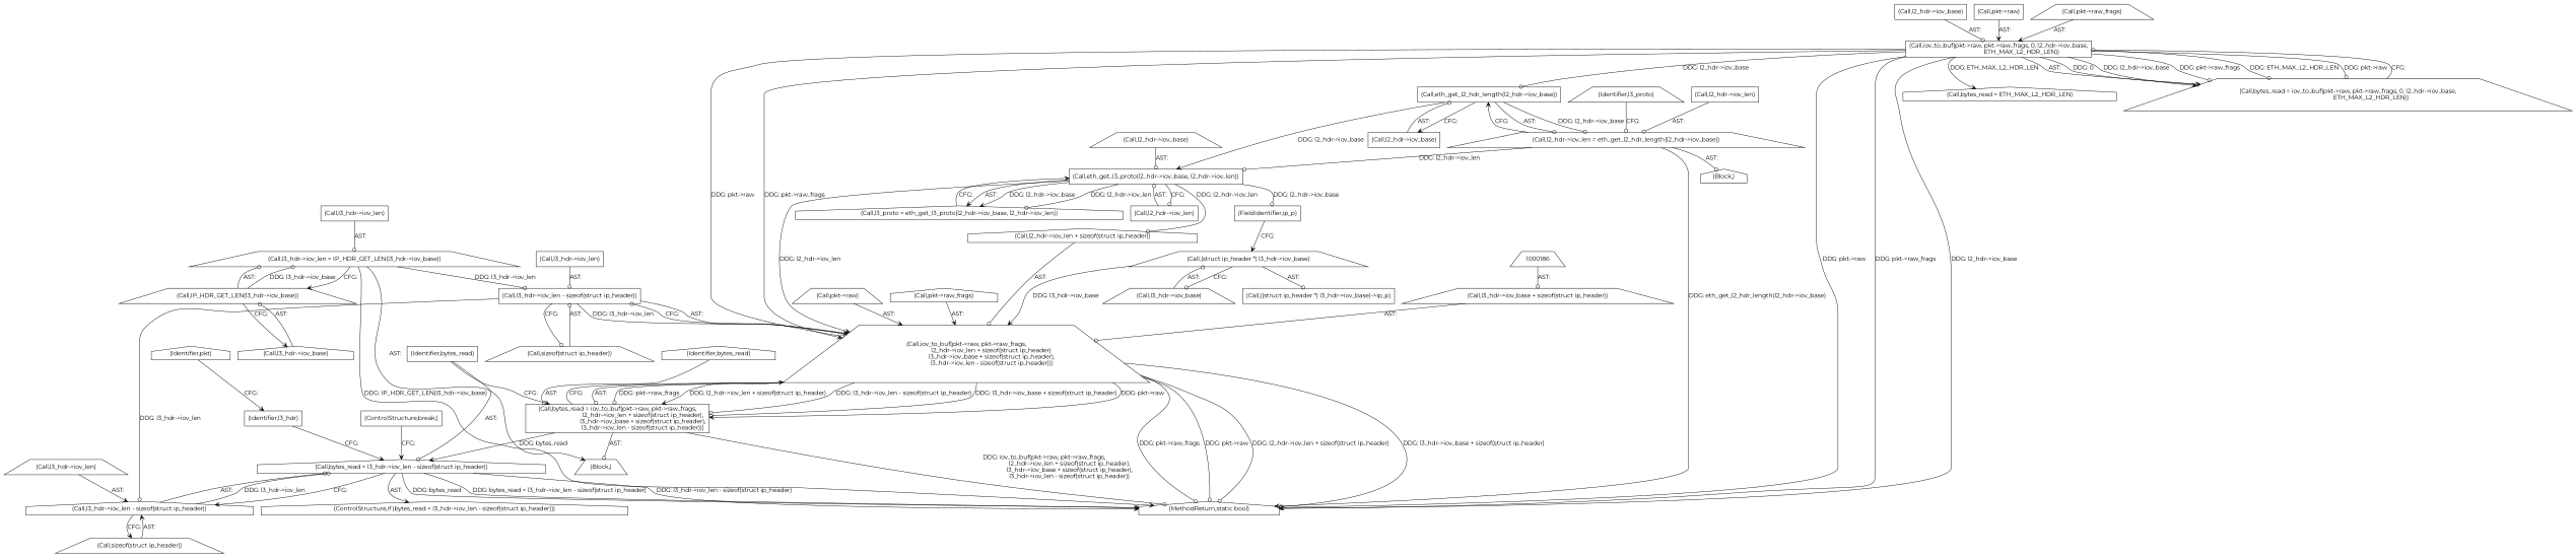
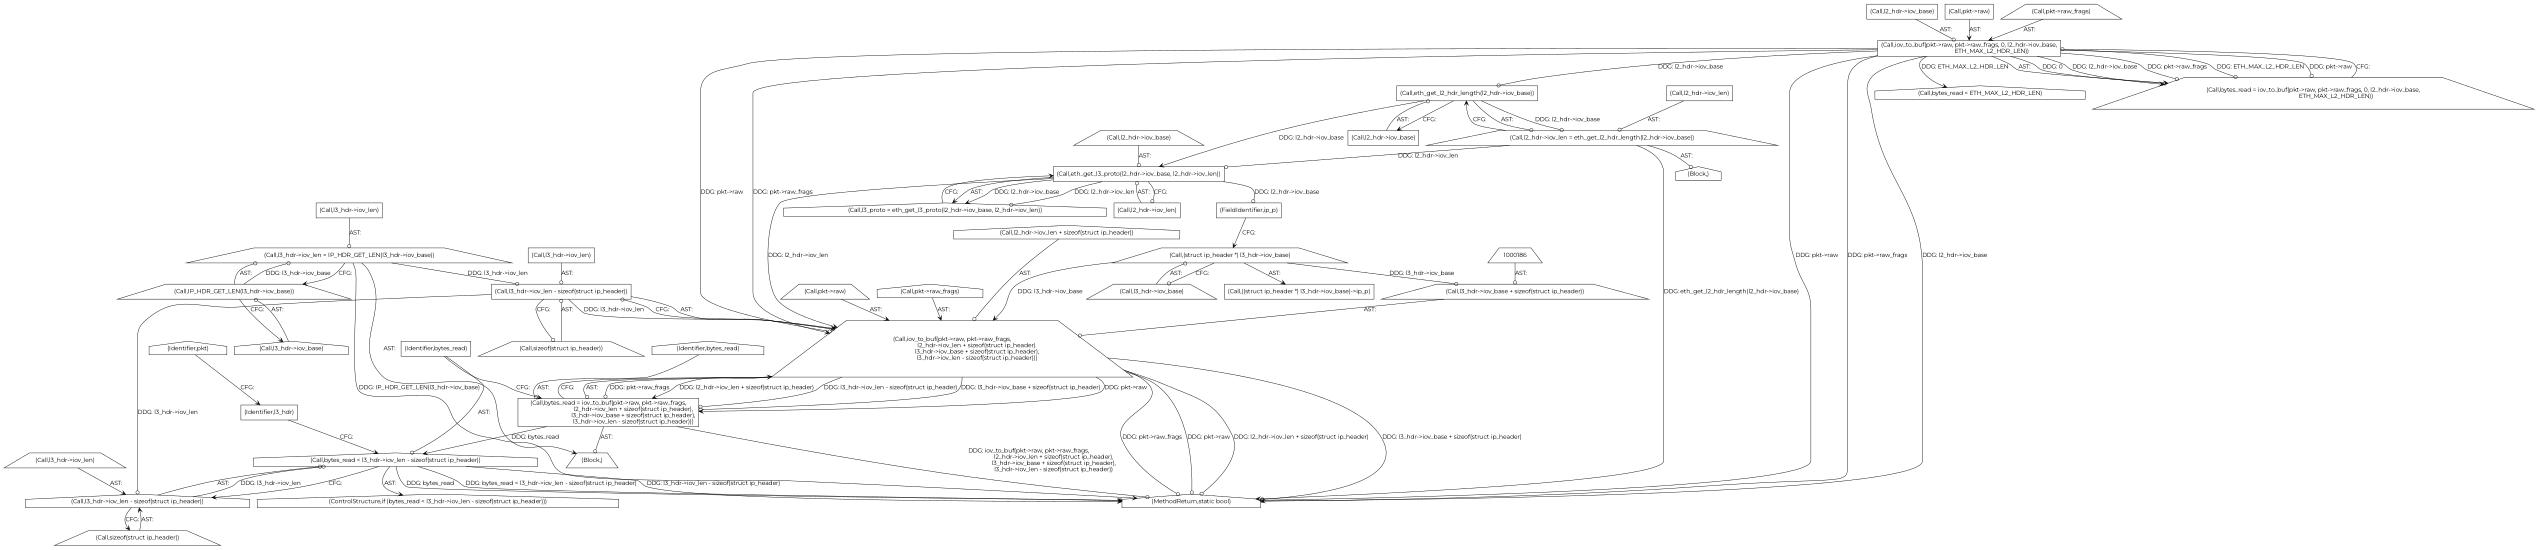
  digraph {
    fontname=Montserrat
    node [fontname=Montserrat shape=trapezium]
    edge [arrowhead=odot fontname=Montserrat]
    n1 [label="(Call,bytes_read < l3_hdr->iov_len - sizeof(struct ip_header))" shape=house]
    n2 [label="(Call,l3_hdr->iov_len - sizeof(struct ip_header))" shape=house]
    n3 [label="(ControlStructure,if (bytes_read < l3_hdr->iov_len - sizeof(struct ip_header)))" shape=house]
    n4 [label="(MethodReturn,static bool)" shape=house]
    n5 [label="(Call,sizeof(struct ip_header))"]
    n6 [label="(Call,bytes_read = iov_to_buf(pkt->raw, pkt->raw_frags,\n                                l2_hdr->iov_len + sizeof(struct ip_header),\n                                l3_hdr->iov_base + sizeof(struct ip_header),\n                                l3_hdr->iov_len - sizeof(struct ip_header)))" shape=box]
    n7 [label="(Call,iov_to_buf(pkt->raw, pkt->raw_frags,\n                                l2_hdr->iov_len + sizeof(struct ip_header),\n                                l3_hdr->iov_base + sizeof(struct ip_header),\n                                l3_hdr->iov_len - sizeof(struct ip_header)))"]
    n8 [label="(Block,)"]
    n9 [label="(Call,l3_hdr->iov_len - sizeof(struct ip_header))" shape=box]
    n10 [label="(Call,sizeof(struct ip_header))"]
    n11 [label="(Call,iov_to_buf(pkt->raw, pkt->raw_frags, 0, l2_hdr->iov_base,\n                             ETH_MAX_L2_HDR_LEN))" shape=box]
    n12 [label="(Call,eth_get_l2_hdr_length(l2_hdr->iov_base))" shape=box]
    n13 [label="(Call,bytes_read < ETH_MAX_L2_HDR_LEN)" shape=house]
    n14 [label="(Call,bytes_read = iov_to_buf(pkt->raw, pkt->raw_frags, 0, l2_hdr->iov_base,\n                             ETH_MAX_L2_HDR_LEN))"]
    n15 [label="(Call,eth_get_l3_proto(l2_hdr->iov_base, l2_hdr->iov_len))" shape=box]
    n16 [label="(Call,l2_hdr->iov_len = eth_get_l2_hdr_length(l2_hdr->iov_base))"]
    n17 [label="(Call,l2_hdr->iov_base)" shape=box]
    n18 [label="(Call,l3_proto = eth_get_l3_proto(l2_hdr->iov_base, l2_hdr->iov_len))" shape=house]
    n19 [label="(Call,l2_hdr->iov_len + sizeof(struct ip_header))" shape=house]
    n20 [label="(Call,l2_hdr->iov_len)" shape=box]
    n21 [label="(FieldIdentifier,ip_p)" shape=box]
    n22 [label="(Block,)" shape=house]
    n23 [label="(Call,(struct ip_header *) l3_hdr->iov_base)"]
    n24 [label="(Call,l3_hdr->iov_base)"]
    n25 [label="(Call,l3_hdr->iov_base + sizeof(struct ip_header))"]
    n26 [label="(Call,((struct ip_header *) l3_hdr->iov_base)->ip_p)" shape=box]
    n27 [label="(Call,IP_HDR_GET_LEN(l3_hdr->iov_base))"]
    n28 [label="(Call,l3_hdr->iov_len = IP_HDR_GET_LEN(l3_hdr->iov_base))"]
    n29 [label="(Call,l3_hdr->iov_base)" shape=house]
    n30 [label="(Call,l2_hdr->iov_base)"]
    n31 [label="(Call,l3_hdr->iov_len)"]
-   n32 [label="(ControlStructure,break;)" shape=box]
    n33 [label="(Call,l2_hdr->iov_base)" shape=box]
    n34 [label="(Call,pkt->raw)" shape=box]
    n35 [label="(Identifier,bytes_read)" shape=box]
    n36 [label="(Call,l3_hdr->iov_len)" shape=box]
    n37 [label="(Identifier,l3_hdr)" shape=box]
    n38 [label="(Call,l3_hdr->iov_len)" shape=box]
    n39 [label="(Identifier,bytes_read)" shape=house]
    n40 [label="(Identifier,pkt)" shape=house]
    n41 [label="(Call,pkt->raw)"]
    n42 [label="(Call,pkt->raw_frags)"]
-   n43 [label="(Identifier,l3_proto)"]
    n44 [label="(Call,l2_hdr->iov_len)" shape=box]
    n45 [label="(Call,pkt->raw_frags)" shape=house]
    1000186
    n1 -> n2 [arrowhead=vee label="CFG: "]
    n1 -> n3 [arrowhead=vee label="AST: "]
    n1 -> n4 [label="DDG: bytes_read < l3_hdr->iov_len - sizeof(struct ip_header)"]
    n1 -> n4 [arrowhead=vee label="DDG: l3_hdr->iov_len - sizeof(struct ip_header)"]
    n1 -> n4 [arrowhead=vee label="DDG: bytes_read"]
    n2 -> n1 [label="AST: "]
    n2 -> n1 [label="DDG: l3_hdr->iov_len"]
    n2 -> n5 [arrowhead=vee label="CFG: "]
    n5 -> n2 [arrowhead=vee label="AST: "]
    n6 -> n1 [arrowhead=vee label="DDG: bytes_read"]
    n6 -> n4 [label="DDG: iov_to_buf(pkt->raw, pkt->raw_frags,\n                                l2_hdr->iov_len + sizeof(struct ip_header),\n                                l3_hdr->iov_base + sizeof(struct ip_header),\n                                l3_hdr->iov_len - sizeof(struct ip_header))"]
    n6 -> n7 [arrowhead=vee label="CFG: "]
    n6 -> n8 [label="AST: "]
    n7 -> n4 [label="DDG: l3_hdr->iov_base + sizeof(struct ip_header)"]
    n7 -> n4 [label="DDG: pkt->raw_frags"]
    n7 -> n4 [label="DDG: pkt->raw"]
    n7 -> n4 [label="DDG: l2_hdr->iov_len + sizeof(struct ip_header)"]
    n7 -> n6 [label="AST: "]
    n7 -> n6 [label="DDG: pkt->raw_frags"]
    n7 -> n6 [arrowhead=vee label="DDG: l2_hdr->iov_len + sizeof(struct ip_header)"]
    n7 -> n6 [label="DDG: l3_hdr->iov_len - sizeof(struct ip_header)"]
    n7 -> n6 [label="DDG: l3_hdr->iov_base + sizeof(struct ip_header)"]
    n7 -> n6 [arrowhead=vee label="DDG: pkt->raw"]
    n7 -> n9 [label="CFG: "]
    n9 -> n2 [label="DDG: l3_hdr->iov_len"]
    n9 -> n7 [label="AST: "]
    n9 -> n7 [arrowhead=vee label="DDG: l3_hdr->iov_len"]
    n9 -> n10 [label="CFG: "]
    n10 -> n9 [label="AST: "]
    n11 -> n4 [label="DDG: pkt->raw"]
    n11 -> n4 [label="DDG: pkt->raw_frags"]
    n11 -> n4 [arrowhead=vee label="DDG: l2_hdr->iov_base"]
    n11 -> n7 [label="DDG: pkt->raw"]
    n11 -> n7 [arrowhead=vee label="DDG: pkt->raw_frags"]
    n11 -> n12 [label="DDG: l2_hdr->iov_base"]
    n11 -> n13 [arrowhead=vee label="DDG: ETH_MAX_L2_HDR_LEN"]
    n11 -> n14 [arrowhead=vee label="AST: "]
    n11 -> n14 [label="DDG: 0"]
    n11 -> n14 [arrowhead=vee label="DDG: l2_hdr->iov_base"]
    n11 -> n14 [label="DDG: pkt->raw_frags"]
    n11 -> n14 [label="DDG: ETH_MAX_L2_HDR_LEN"]
    n11 -> n14 [label="DDG: pkt->raw"]
    n12 -> n15 [arrowhead=vee label="DDG: l2_hdr->iov_base"]
    n12 -> n16 [label="AST: "]
    n12 -> n16 [label="DDG: l2_hdr->iov_base"]
    n12 -> n17 [arrowhead=vee label="CFG: "]
    n14 -> n11 [label="CFG: "]
    n15 -> n7 [arrowhead=vee label="DDG: l2_hdr->iov_len"]
    n15 -> n18 [arrowhead=vee label="AST: "]
    n15 -> n18 [arrowhead=vee label="DDG: l2_hdr->iov_base"]
    n15 -> n18 [label="DDG: l2_hdr->iov_len"]
-   n15 -> n19 [label="DDG: l2_hdr->iov_len"]
    n15 -> n20 [label="CFG: "]
    n15 -> n21 [label="DDG: l2_hdr->iov_base"]
    n16 -> n4 [arrowhead=vee label="DDG: eth_get_l2_hdr_length(l2_hdr->iov_base)"]
    n16 -> n12 [arrowhead=vee label="CFG: "]
    n16 -> n15 [label="DDG: l2_hdr->iov_len"]
    n16 -> n22 [label="AST: "]
    n17 -> n12 [label="AST: "]
    n18 -> n15 [arrowhead=vee label="CFG: "]
    n19 -> n7 [label="AST: "]
    n20 -> n15 [label="AST: "]
    n21 -> n23 [arrowhead=vee label="CFG: "]
    n23 -> n7 [arrowhead=vee label="DDG: l3_hdr->iov_base"]
    n23 -> n24 [label="CFG: "]
-   n23 -> n26 [label="AST: "]
+   n23 -> n25 [label="DDG: l3_hdr->iov_base"]
+   n23 -> n26 [arrowhead=vee label="AST: "]
    n24 -> n23 [label="AST: "]
    n25 -> n7 [label="AST: "]
    n27 -> n28 [label="AST: "]
    n27 -> n28 [label="DDG: l3_hdr->iov_base"]
    n27 -> n29 [arrowhead=vee label="CFG: "]
    n28 -> n4 [arrowhead=vee label="DDG: IP_HDR_GET_LEN(l3_hdr->iov_base)"]
    n28 -> n8 [arrowhead=vee label="AST: "]
    n28 -> n9 [label="DDG: l3_hdr->iov_len"]
    n28 -> n27 [arrowhead=vee label="CFG: "]
    n29 -> n27 [label="AST: "]
    n30 -> n15 [label="AST: "]
    n31 -> n2 [arrowhead=vee label="AST: "]
-   n32 -> n1 [arrowhead=vee label="CFG: "]
    n33 -> n11 [label="AST: "]
    n34 -> n11 [arrowhead=vee label="AST: "]
    n35 -> n1 [label="AST: "]
    n35 -> n6 [arrowhead=vee label="CFG: "]
    n36 -> n28 [label="AST: "]
    n37 -> n1 [arrowhead=vee label="CFG: "]
    n38 -> n9 [label="AST: "]
    n39 -> n6 [label="AST: "]
    n40 -> n37 [arrowhead=vee label="CFG: "]
    n41 -> n7 [arrowhead=vee label="AST: "]
    n42 -> n11 [arrowhead=vee label="AST: "]
-   n43 -> n16 [label="CFG: "]
    n44 -> n16 [label="AST: "]
    n45 -> n7 [arrowhead=vee label="AST: "]
    1000186 -> n25 [label="AST: "]
  }
